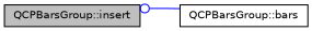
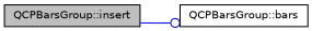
  digraph {
    rankdir=LR
    node [color=black fontname=Helvetica fontsize=10 shape=record style=filled]
    n1 [fillcolor=grey75 fontcolor=black height=0.2 label="QCPBarsGroup::insert" width=0.4]
    n2 [fillcolor=white height=0.2 label="QCPBarsGroup::bars" width=0.4]
-   n2 -> n1 [color=blue fontname=Helvetica fontsize=10 labelfontname=Helvetica labelfontsize=10 style=solid arrowhead=odot]
+   n1 -> n2 [color=blue fontname=Helvetica fontsize=10 labelfontname=Helvetica labelfontsize=10 style=solid arrowhead=odot]
  }
